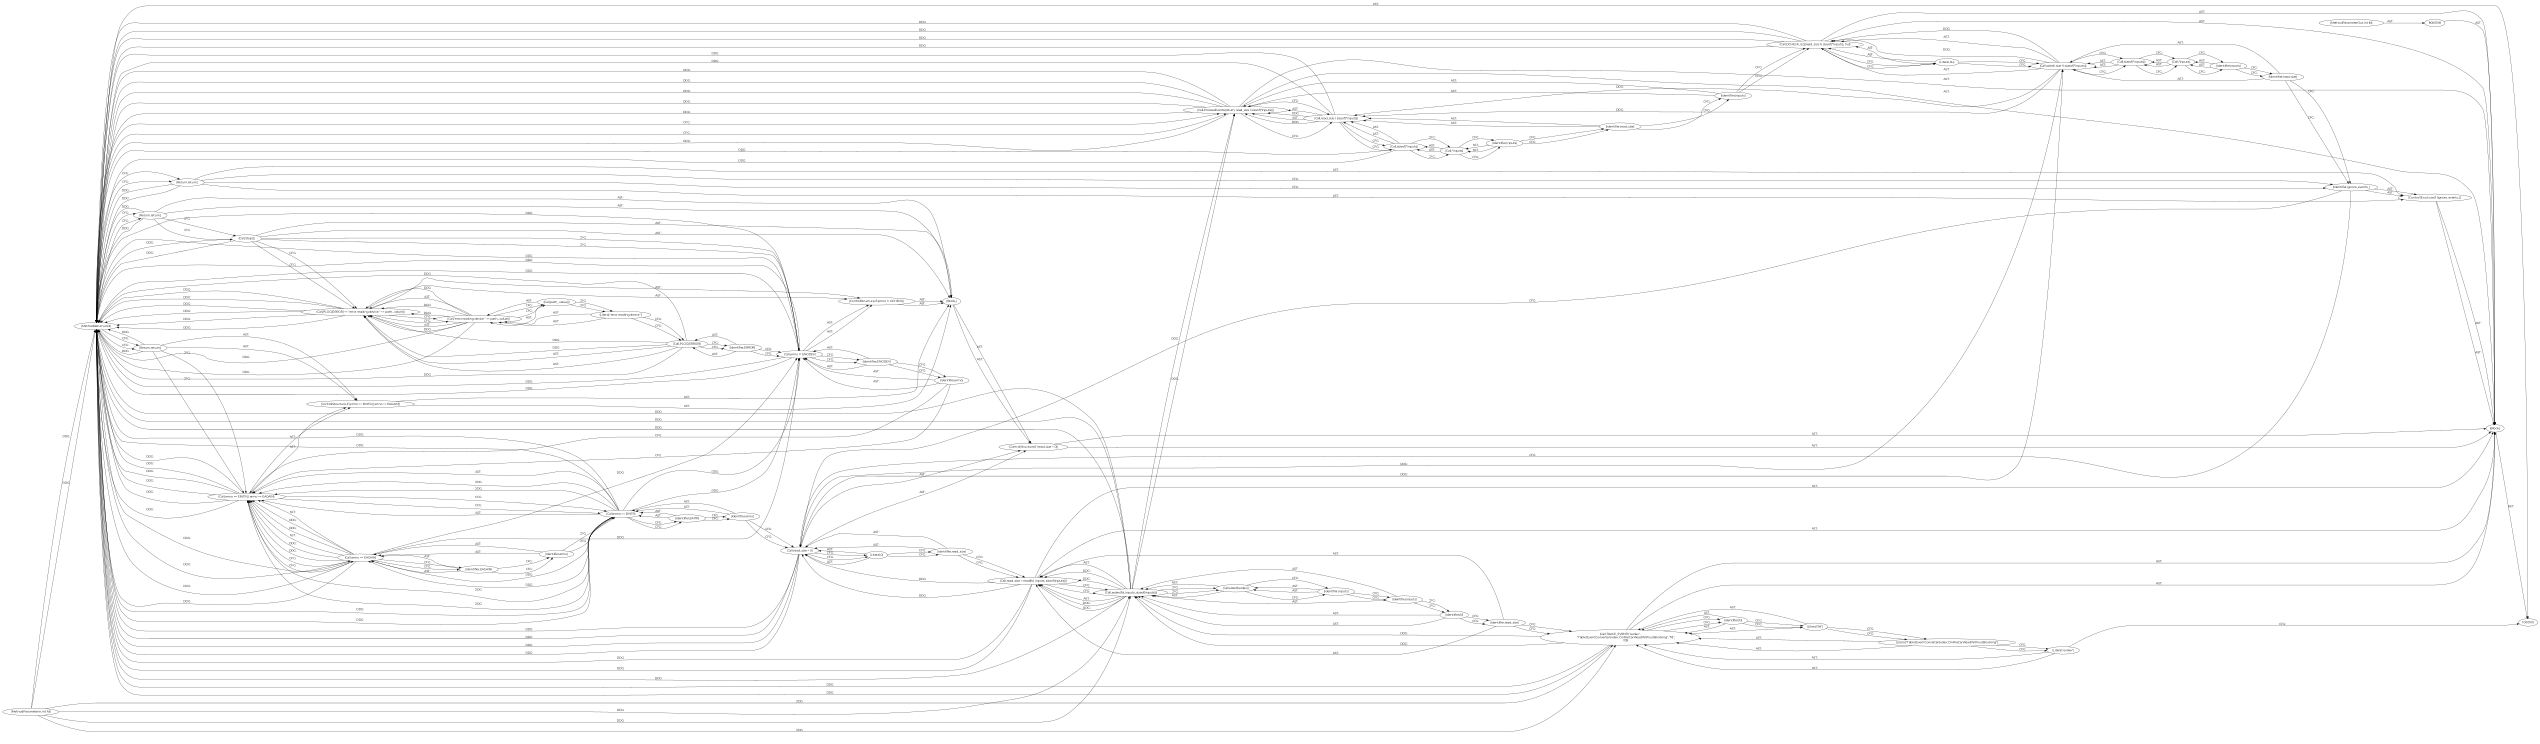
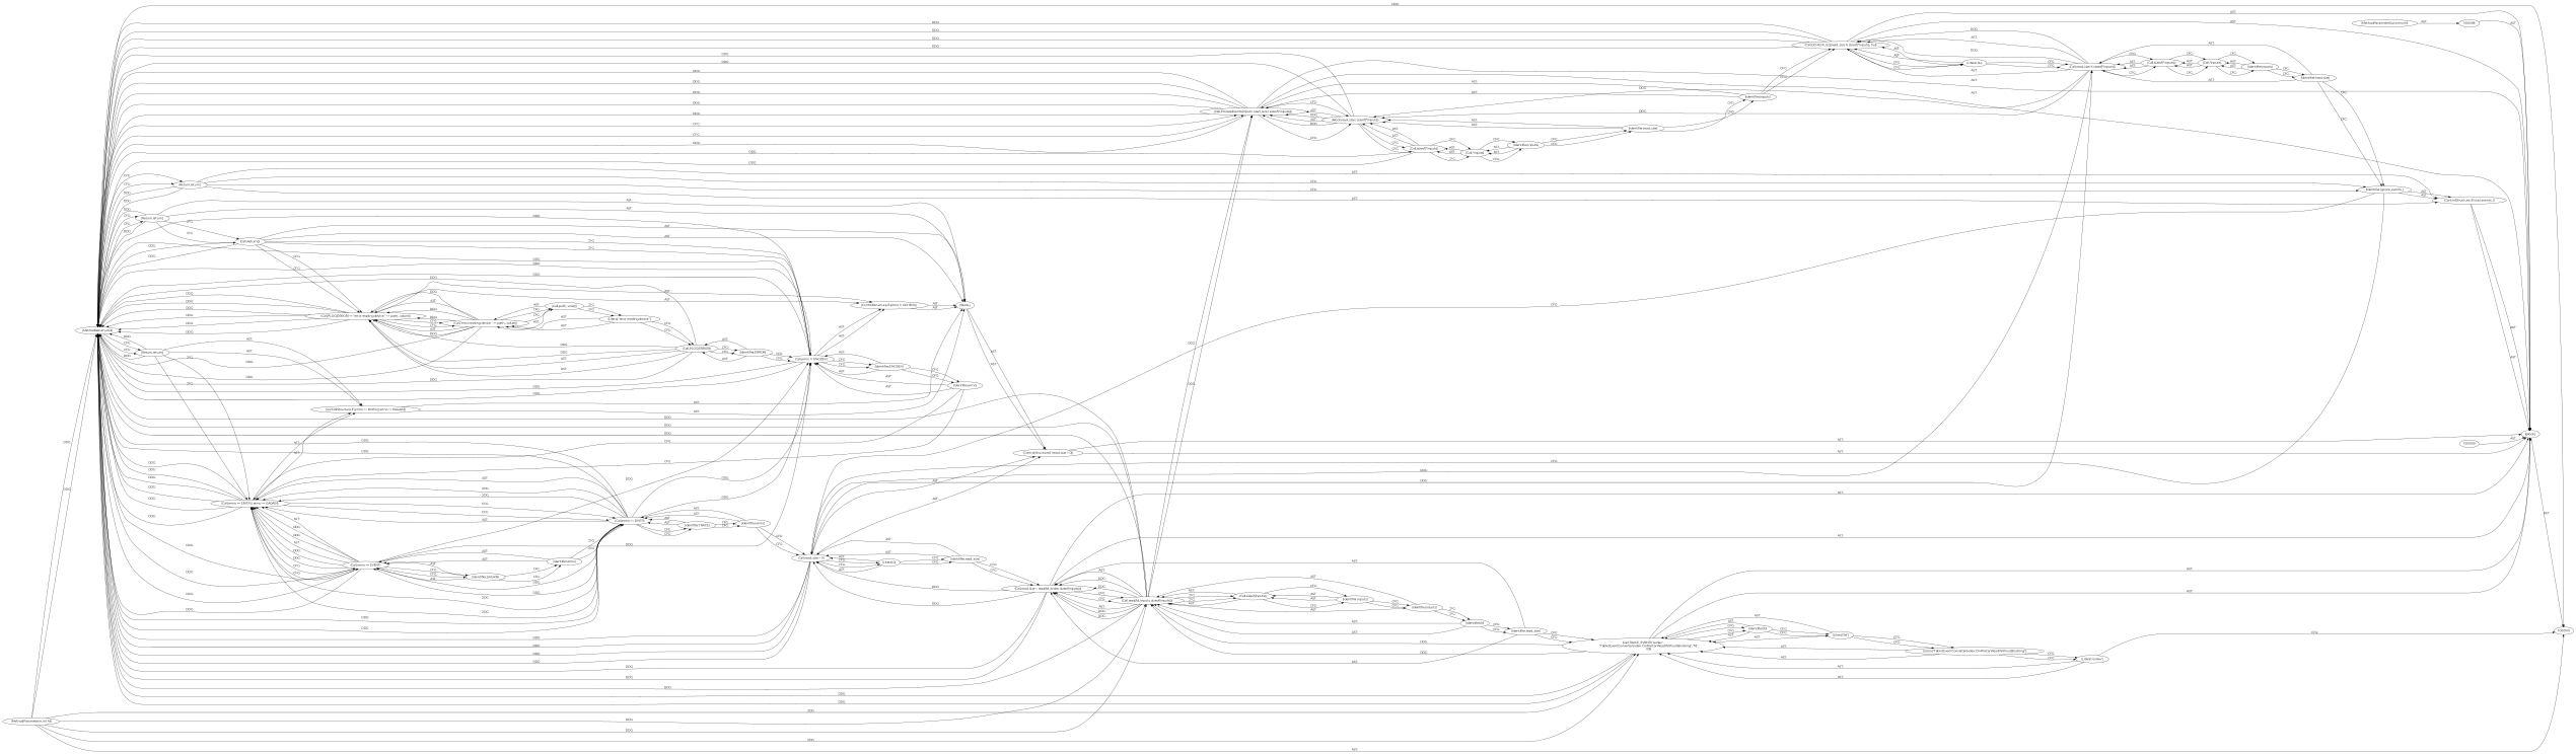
  digraph {
    fontname=Montserrat
    rankdir=LR
    node [fontname=Montserrat]
    edge [fontname=Montserrat]
    n1 [label="(MethodReturn,void)"]
    n2 [label="(Return,return;)"]
    n3 [label="(Return,return;)"]
    n4 [label="(Return,return;)"]
-   n5 [label="(Call,ProcessEvents(return, read_size / sizeof(*inputs)))"]
+   n5 [label="(Call,ProcessEvents(inputs, read_size / sizeof(*inputs)))"]
    1000100
    n7 [label="(ControlStructure,if (errno == EINTR || errno == EAGAIN))"]
    n8 [label="(Call,errno == EINTR || errno == EAGAIN)"]
    n9 [label="(Block,)"]
-   n10 [label="(Call,Stop())"]
-   n11 [label="(ControlStructure,if (ignore_events_))"]
+   n10 [label="(Call,Return())"]
+   n11 [label="(ControlStructure,if (void_events_))"]
    n12 [label="(Identifier,ignore_events_)"]
    n13 [label="(Block,)"]
-   n14 [label="(Call,read_size / sizeof(*inputs))"]
+   n14 [label="(Block,read_size / sizeof(*inputs))"]
    n15 [label="(MethodParameterIn,int fd)"]
    n16 [label="(Call,TRACE_EVENT1(\"evdev\",\n               \"TabletEventConverterEvdev::OnFileCanReadWithoutBlocking\", \"fd\",\n               fd))"]
-   n17 [label="(Call,evdev(fd, inputs, sizeof(inputs)))"]
+   n17 [label="(Call,read(fd, inputs, sizeof(inputs)))"]
    n18 [label="(Identifier,fd)"]
-   n19 [label="(Call,read_size = read(fd, inputs, sizeof(inputs)))"]
-   n20 [label="(Call,sizeof(evdev))"]
-   n21 [label="(MethodParameterOut,int fd)"]
-   1000108 [label=8000108]
+   n19 [label="(Call,read_size = read(fd, evdev, sizeof(inputs)))"]
+   n20 [label="(Call,sizeof(inputs))"]
+   n21 [label="(MethodParameterOut,errno fd)"]
+   1000108
    n23 [label="(Call,errno == EINTR)"]
-   n24 [label="(Call,errno == EAGAIN)"]
+   n24 [label="(Call,errno == EVENT)"]
    n25 [label="(Identifier,ENODEV)"]
    n26 [label="(Call,errno != ENODEV)"]
    n27 [label="(Identifier,errno)"]
    n28 [label="(ControlStructure,if (errno != DCHECK))"]
    n29 [label="(ControlStructure,if (read_size < 0))"]
    n30 [label="(Identifier,ERROR)"]
    n31 [label="(Call,PLOG(ERROR))"]
    n32 [label="(Call,PLOG(ERROR) << \"error reading device \" << path_.value())"]
    n33 [label="(Call,\"error reading device \" << path_.value())"]
-   n34 [label="(Call,path_.value())"]
+   n34 [label="(Call,path_.void())"]
    n35 [label="(Literal,\"error reading device \")"]
    n36 [label="(Call,read_size < 0)"]
-   n37 [label="(Call,sizeof_size % sizeof(*inputs))"]
+   n37 [label="(Call,read_size % sizeof(*inputs))"]
    n38 [label="(Literal,0)"]
    n39 [label="(Literal,\"evdev\")"]
    n40 [label="(Literal,\"fd\")"]
    n41 [label="(Call,DCHECK_EQ(read_size % sizeof(*inputs), 0u))"]
    n42 [label="(Call,sizeof(*inputs))"]
    n43 [label="(Literal,0u)"]
    n44 [label="(Call,*inputs)"]
    n45 [label="(Call,sizeof(*inputs))"]
    n46 [label="(Identifier,read_size)"]
    n47 [label="(Identifier,inputs)"]
    n48 [label="(Identifier,inputs)"]
    n49 [label="(Call,*inputs)"]
    n50 [label="(Identifier,read_size)"]
    n51 [label="(Identifier,inputs)"]
    n52 [label="(Literal,\"TabletEventConverterEvdev::OnFileCanReadWithoutBlocking\")"]
    n53 [label="(Identifier,read_size)"]
    n54 [label="(Identifier,inputs)"]
    n55 [label="(Identifier,fd)"]
    n56 [label="(Identifier,inputs)"]
    n57 [label="(Identifier,read_size)"]
-   n58 [label="(Identifier,EINTR)"]
+   n58 [label="(Identifier,TRACE)"]
    n59 [label="(Identifier,errno)"]
    n60 [label="(Identifier,EAGAIN)"]
    n61 [label="(Identifier,errno)"]
+   1000109
    n1 -> n2 [label="CFG: "]
    n1 -> n2 [label="CFG: "]
    n1 -> n3 [label="CFG: "]
    n1 -> n3 [label="CFG: "]
    n1 -> n4 [label="CFG: "]
    n1 -> n4 [label="CFG: "]
    n1 -> n5 [label="CFG: "]
    n1 -> n5 [label="CFG: "]
-   n1 -> 1000100 [label="AST: "]
+   n1 -> 1000100 [label="DDG: "]
    n2 -> n1 [label="DDG: "]
    n2 -> n1 [label="DDG: "]
    n2 -> n7 [label="AST: "]
    n2 -> n7 [label="AST: "]
    n2 -> n8 [label="CFG: "]
    n2 -> n8 [label="CFG: "]
    n3 -> n1 [label="DDG: "]
    n3 -> n1 [label="DDG: "]
    n3 -> n9 [label="AST: "]
    n3 -> n9 [label="AST: "]
    n3 -> n10 [label="CFG: "]
    n3 -> n10 [label="CFG: "]
    n4 -> n1 [label="DDG: "]
    n4 -> n1 [label="DDG: "]
    n4 -> n11 [label="AST: "]
    n4 -> n11 [label="AST: "]
    n4 -> n12 [label="CFG: "]
    n4 -> n12 [label="CFG: "]
    n5 -> n1 [label="DDG: "]
    n5 -> n1 [label="DDG: "]
    n5 -> n1 [label="DDG: "]
    n5 -> n1 [label="DDG: "]
    n5 -> n1 [label="DDG: "]
    n5 -> n1 [label="DDG: "]
    n5 -> n13 [label="AST: "]
    n5 -> n13 [label="AST: "]
    n5 -> n14 [label="CFG: "]
    n5 -> n14 [label="CFG: "]
    n7 -> n9 [label="AST: "]
    n7 -> n9 [label="AST: "]
    n8 -> n1 [label="DDG: "]
    n8 -> n1 [label="DDG: "]
    n8 -> n1 [label="DDG: "]
    n8 -> n1 [label="DDG: "]
    n8 -> n1 [label="DDG: "]
    n8 -> n1 [label="DDG: "]
    n8 -> n7 [label="AST: "]
    n8 -> n7 [label="AST: "]
    n8 -> n23 [label="CFG: "]
    n8 -> n23 [label="CFG: "]
    n8 -> n24 [label="CFG: "]
    n8 -> n24 [label="CFG: "]
    n9 -> n29 [label="AST: "]
    n9 -> n29 [label="AST: "]
    n10 -> n1 [label="DDG: "]
    n10 -> n1 [label="DDG: "]
    n10 -> n9 [label="AST: "]
    n10 -> n9 [label="AST: "]
    n10 -> n26 [label="CFG: "]
    n10 -> n26 [label="CFG: "]
    n10 -> n32 [label="CFG: "]
    n10 -> n32 [label="CFG: "]
    n11 -> n13 [label="AST: "]
    n11 -> n13 [label="AST: "]
    n12 -> n11 [label="AST: "]
    n12 -> n11 [label="AST: "]
    n12 -> n36 [label="CFG: "]
    n12 -> n36 [label="CFG: "]
    n13 -> 1000100 [label="AST: "]
    n14 -> n1 [label="DDG: "]
    n14 -> n1 [label="DDG: "]
    n14 -> n5 [label="AST: "]
    n14 -> n5 [label="DDG: "]
    n14 -> n5 [label="AST: "]
    n14 -> n5 [label="DDG: "]
    n14 -> n45 [label="CFG: "]
    n14 -> n45 [label="CFG: "]
    n15 -> n1 [label="DDG: "]
    n15 -> n1 [label="DDG: "]
+   n15 -> 1000100 [label="AST: "]
    n15 -> n16 [label="DDG: "]
    n15 -> n16 [label="DDG: "]
    n15 -> n17 [label="DDG: "]
    n15 -> n17 [label="DDG: "]
    n16 -> n1 [label="DDG: "]
    n16 -> n1 [label="DDG: "]
    n16 -> n13 [label="AST: "]
    n16 -> n13 [label="AST: "]
    n16 -> n17 [label="DDG: "]
    n16 -> n17 [label="DDG: "]
    n16 -> n18 [label="CFG: "]
    n16 -> n18 [label="CFG: "]
    n17 -> n1 [label="DDG: "]
    n17 -> n1 [label="DDG: "]
    n17 -> n1 [label="DDG: "]
    n17 -> n1 [label="DDG: "]
    n17 -> n5 [label="DDG: "]
    n17 -> n5 [label="DDG: "]
    n17 -> n19 [label="AST: "]
    n17 -> n19 [label="DDG: "]
    n17 -> n19 [label="DDG: "]
    n17 -> n19 [label="AST: "]
    n17 -> n19 [label="DDG: "]
    n17 -> n19 [label="DDG: "]
    n17 -> n20 [label="CFG: "]
    n17 -> n20 [label="CFG: "]
    n18 -> n16 [label="AST: "]
    n18 -> n16 [label="AST: "]
    n18 -> n40 [label="CFG: "]
    n18 -> n40 [label="CFG: "]
    n19 -> n1 [label="DDG: "]
    n19 -> n1 [label="DDG: "]
    n19 -> n13 [label="AST: "]
    n19 -> n13 [label="AST: "]
    n19 -> n17 [label="CFG: "]
    n19 -> n17 [label="CFG: "]
    n19 -> n36 [label="DDG: "]
    n19 -> n36 [label="DDG: "]
    n20 -> n17 [label="AST: "]
    n20 -> n17 [label="AST: "]
    n20 -> n54 [label="CFG: "]
    n20 -> n54 [label="CFG: "]
    n21 -> 1000108 [label="AST: "]
    1000108 -> n13 [label="AST: "]
    n23 -> n1 [label="DDG: "]
    n23 -> n1 [label="DDG: "]
    n23 -> n1 [label="DDG: "]
    n23 -> n1 [label="DDG: "]
    n23 -> n8 [label="AST: "]
    n23 -> n8 [label="DDG: "]
    n23 -> n8 [label="DDG: "]
    n23 -> n8 [label="AST: "]
    n23 -> n8 [label="DDG: "]
    n23 -> n8 [label="DDG: "]
    n23 -> n24 [label="DDG: "]
    n23 -> n24 [label="DDG: "]
    n23 -> n26 [label="DDG: "]
    n23 -> n26 [label="DDG: "]
    n23 -> n58 [label="CFG: "]
    n23 -> n58 [label="CFG: "]
    n24 -> n1 [label="DDG: "]
    n24 -> n1 [label="DDG: "]
    n24 -> n1 [label="DDG: "]
    n24 -> n1 [label="DDG: "]
    n24 -> n8 [label="AST: "]
    n24 -> n8 [label="DDG: "]
    n24 -> n8 [label="DDG: "]
    n24 -> n8 [label="AST: "]
    n24 -> n8 [label="DDG: "]
    n24 -> n8 [label="DDG: "]
    n24 -> n26 [label="DDG: "]
    n24 -> n26 [label="DDG: "]
    n24 -> n60 [label="CFG: "]
    n24 -> n60 [label="CFG: "]
    n25 -> n26 [label="AST: "]
    n25 -> n26 [label="AST: "]
    n25 -> n27 [label="CFG: "]
    n25 -> n27 [label="CFG: "]
    n26 -> n1 [label="DDG: "]
    n26 -> n1 [label="DDG: "]
    n26 -> n1 [label="DDG: "]
    n26 -> n1 [label="DDG: "]
    n26 -> n1 [label="DDG: "]
    n26 -> n1 [label="DDG: "]
    n26 -> n25 [label="CFG: "]
    n26 -> n25 [label="CFG: "]
    n26 -> n28 [label="AST: "]
    n26 -> n28 [label="AST: "]
    n27 -> n8 [label="CFG: "]
    n27 -> n8 [label="CFG: "]
    n27 -> n26 [label="AST: "]
    n27 -> n26 [label="AST: "]
    n28 -> n9 [label="AST: "]
    n28 -> n9 [label="AST: "]
    n29 -> n13 [label="AST: "]
    n29 -> n13 [label="AST: "]
    n30 -> n26 [label="CFG: "]
    n30 -> n26 [label="CFG: "]
    n30 -> n31 [label="AST: "]
    n30 -> n31 [label="AST: "]
    n31 -> n1 [label="DDG: "]
    n31 -> n1 [label="DDG: "]
    n31 -> n30 [label="CFG: "]
    n31 -> n30 [label="CFG: "]
    n31 -> n32 [label="AST: "]
    n31 -> n32 [label="DDG: "]
    n31 -> n32 [label="AST: "]
    n31 -> n32 [label="DDG: "]
    n32 -> n1 [label="DDG: "]
    n32 -> n1 [label="DDG: "]
    n32 -> n1 [label="DDG: "]
    n32 -> n1 [label="DDG: "]
    n32 -> n1 [label="DDG: "]
    n32 -> n1 [label="DDG: "]
    n32 -> n28 [label="AST: "]
    n32 -> n28 [label="AST: "]
    n32 -> n33 [label="CFG: "]
    n32 -> n33 [label="CFG: "]
    n33 -> n1 [label="DDG: "]
    n33 -> n1 [label="DDG: "]
    n33 -> n32 [label="AST: "]
    n33 -> n32 [label="DDG: "]
    n33 -> n32 [label="DDG: "]
    n33 -> n32 [label="AST: "]
    n33 -> n32 [label="DDG: "]
    n33 -> n32 [label="DDG: "]
    n33 -> n34 [label="CFG: "]
    n33 -> n34 [label="CFG: "]
    n34 -> n33 [label="AST: "]
    n34 -> n33 [label="AST: "]
    n34 -> n35 [label="CFG: "]
    n34 -> n35 [label="CFG: "]
    n35 -> n31 [label="CFG: "]
    n35 -> n31 [label="CFG: "]
    n35 -> n33 [label="AST: "]
    n35 -> n33 [label="AST: "]
    n36 -> n1 [label="DDG: "]
    n36 -> n1 [label="DDG: "]
    n36 -> n1 [label="DDG: "]
    n36 -> n1 [label="DDG: "]
    n36 -> n29 [label="AST: "]
    n36 -> n29 [label="AST: "]
    n36 -> n37 [label="DDG: "]
    n36 -> n37 [label="DDG: "]
    n36 -> n38 [label="CFG: "]
    n36 -> n38 [label="CFG: "]
    n37 -> n14 [label="DDG: "]
    n37 -> n14 [label="DDG: "]
    n37 -> n41 [label="AST: "]
    n37 -> n41 [label="DDG: "]
    n37 -> n41 [label="AST: "]
    n37 -> n41 [label="DDG: "]
    n37 -> n42 [label="CFG: "]
    n37 -> n42 [label="CFG: "]
    n38 -> n36 [label="AST: "]
    n38 -> n36 [label="AST: "]
    n38 -> n57 [label="CFG: "]
    n38 -> n57 [label="CFG: "]
    n39 -> 1000100 [label="CFG: "]
    n39 -> n16 [label="AST: "]
    n39 -> n16 [label="AST: "]
    n40 -> n16 [label="AST: "]
    n40 -> n16 [label="AST: "]
    n40 -> n52 [label="CFG: "]
    n40 -> n52 [label="CFG: "]
    n41 -> n1 [label="DDG: "]
    n41 -> n1 [label="DDG: "]
    n41 -> n1 [label="DDG: "]
    n41 -> n1 [label="DDG: "]
    n41 -> n13 [label="AST: "]
    n41 -> n13 [label="AST: "]
    n41 -> n43 [label="CFG: "]
    n41 -> n43 [label="CFG: "]
    n42 -> n37 [label="AST: "]
    n42 -> n37 [label="AST: "]
    n42 -> n44 [label="CFG: "]
    n42 -> n44 [label="CFG: "]
    n43 -> n37 [label="CFG: "]
    n43 -> n37 [label="CFG: "]
    n43 -> n41 [label="AST: "]
    n43 -> n41 [label="AST: "]
    n44 -> n42 [label="AST: "]
    n44 -> n42 [label="AST: "]
    n44 -> n47 [label="CFG: "]
    n44 -> n47 [label="CFG: "]
    n45 -> n1 [label="DDG: "]
    n45 -> n1 [label="DDG: "]
    n45 -> n14 [label="AST: "]
    n45 -> n14 [label="AST: "]
    n45 -> n49 [label="CFG: "]
    n45 -> n49 [label="CFG: "]
    n46 -> n12 [label="CFG: "]
    n46 -> n12 [label="CFG: "]
    n46 -> n37 [label="AST: "]
    n46 -> n37 [label="AST: "]
    n47 -> n44 [label="AST: "]
    n47 -> n44 [label="AST: "]
    n47 -> n46 [label="CFG: "]
    n47 -> n46 [label="CFG: "]
    n48 -> n5 [label="AST: "]
    n48 -> n5 [label="AST: "]
    n48 -> n41 [label="CFG: "]
    n48 -> n41 [label="CFG: "]
    n49 -> n45 [label="AST: "]
    n49 -> n45 [label="AST: "]
    n49 -> n51 [label="CFG: "]
    n49 -> n51 [label="CFG: "]
    n50 -> n14 [label="AST: "]
    n50 -> n14 [label="AST: "]
    n50 -> n48 [label="CFG: "]
    n50 -> n48 [label="CFG: "]
    n51 -> n49 [label="AST: "]
    n51 -> n49 [label="AST: "]
    n51 -> n50 [label="CFG: "]
    n51 -> n50 [label="CFG: "]
    n52 -> n16 [label="AST: "]
    n52 -> n16 [label="AST: "]
    n52 -> n39 [label="CFG: "]
    n52 -> n39 [label="CFG: "]
    n53 -> n16 [label="CFG: "]
    n53 -> n16 [label="CFG: "]
    n53 -> n19 [label="AST: "]
    n53 -> n19 [label="AST: "]
    n54 -> n20 [label="AST: "]
    n54 -> n20 [label="AST: "]
    n54 -> n56 [label="CFG: "]
    n54 -> n56 [label="CFG: "]
    n55 -> n17 [label="AST: "]
    n55 -> n17 [label="AST: "]
    n55 -> n53 [label="CFG: "]
    n55 -> n53 [label="CFG: "]
    n56 -> n17 [label="AST: "]
    n56 -> n17 [label="AST: "]
    n56 -> n55 [label="CFG: "]
    n56 -> n55 [label="CFG: "]
    n57 -> n19 [label="CFG: "]
    n57 -> n19 [label="CFG: "]
    n57 -> n36 [label="AST: "]
    n57 -> n36 [label="AST: "]
    n58 -> n23 [label="AST: "]
    n58 -> n23 [label="AST: "]
    n58 -> n59 [label="CFG: "]
    n58 -> n59 [label="CFG: "]
    n59 -> n23 [label="AST: "]
    n59 -> n23 [label="AST: "]
    n59 -> n36 [label="CFG: "]
    n59 -> n36 [label="CFG: "]
    n60 -> n24 [label="AST: "]
    n60 -> n24 [label="AST: "]
    n60 -> n61 [label="CFG: "]
    n60 -> n61 [label="CFG: "]
    n61 -> n23 [label="CFG: "]
    n61 -> n23 [label="CFG: "]
    n61 -> n24 [label="AST: "]
    n61 -> n24 [label="AST: "]
+   1000109 -> n13 [label="AST: "]
  }
